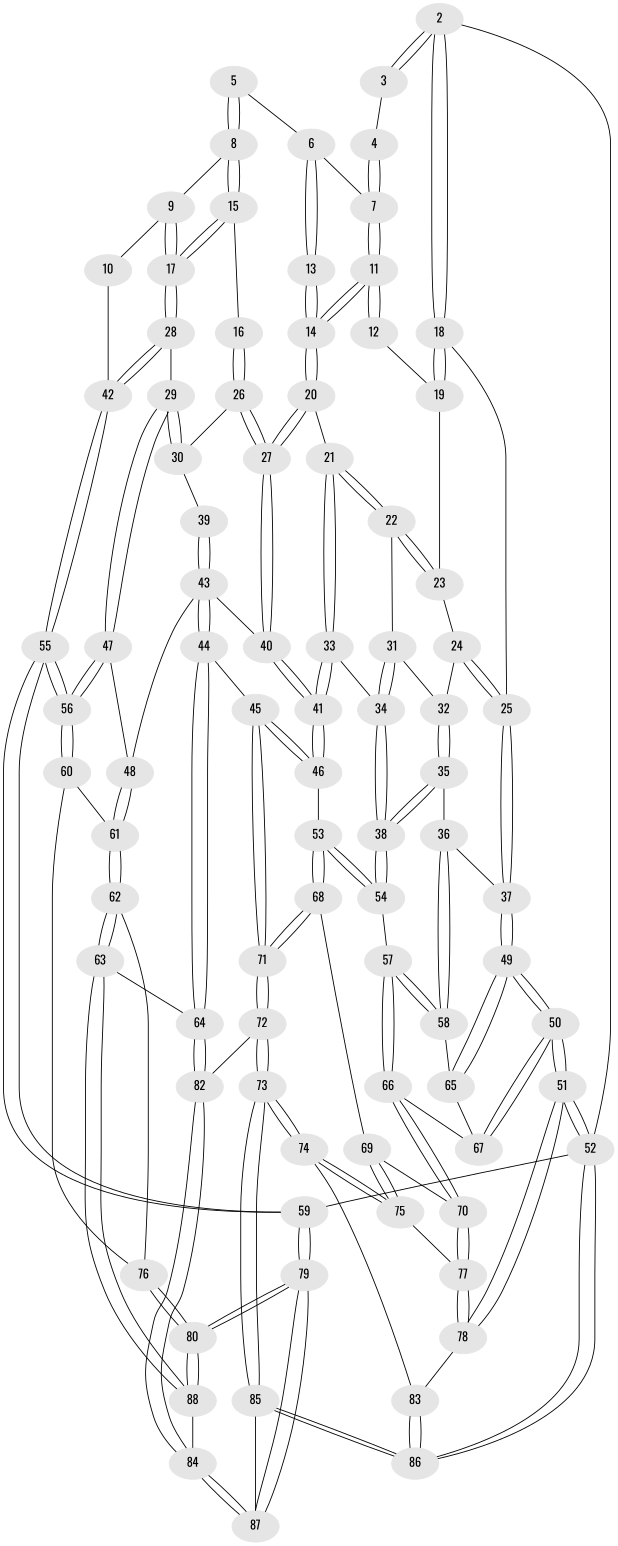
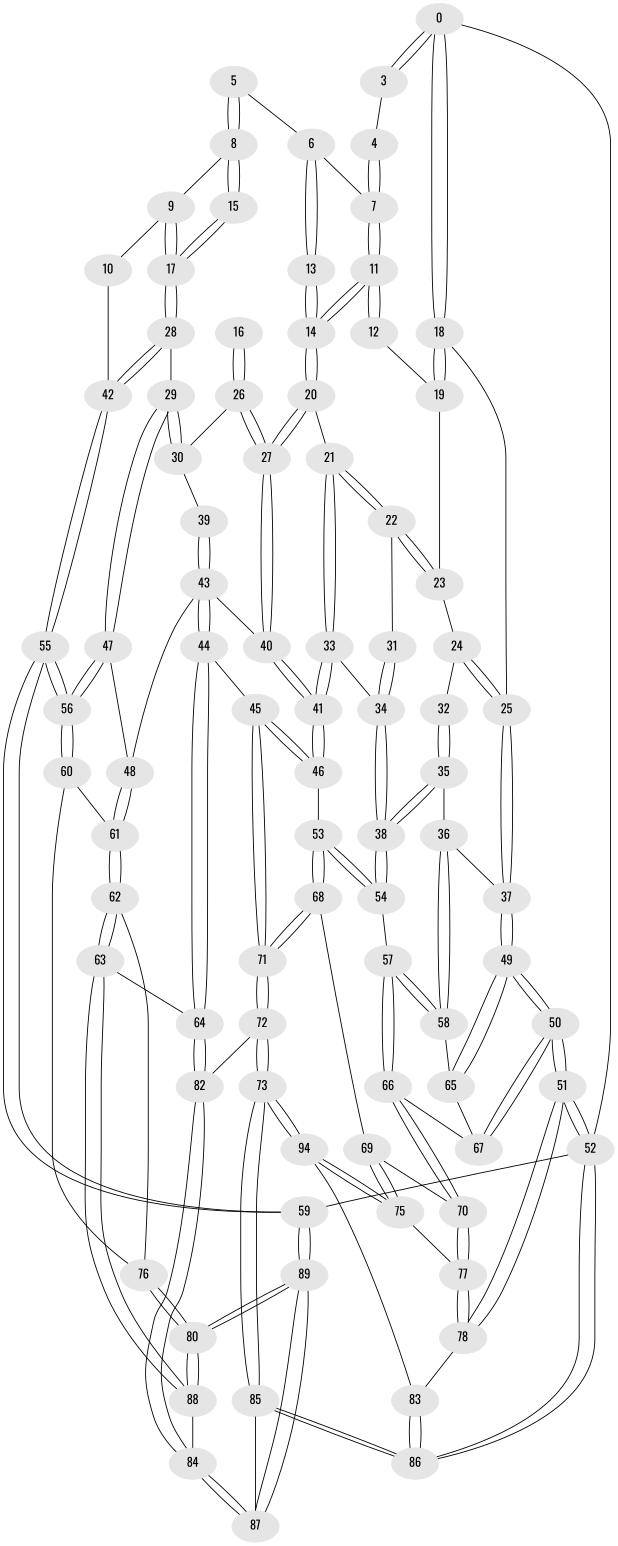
  graph {
    fontname=Oswald
    node [color=gray90 fontname=Oswald style=filled]
    edge [fontname=Oswald]
-   2
+   2 [label=0]
    3
    18
    52
    5
    6
    8
    10
    42
    4
    19
    25
    59
    86
    7
    12
    11
    13
    9
    15
    14
    17
    16
    28
    55
-   79
+   79 [label=89]
    20
    23
    26
    21
    27
    30
    29
    37
    24
    22
    33
    40
    31
    34
    41
    32
    35
    49
    39
    47
    48
    56
    43
    38
    36
    46
    54
    58
    65
    50
    57
    44
    53
    45
    64
    61
    71
    82
    72
    68
    60
    62
    51
    67
    78
    83
    69
    66
    76
    70
    80
    87
    63
    n80 [label=88]
    84
    77
    75
    73
-   74
+   74 [label=94]
    85
    2 -- 3
    2 -- 3
    2 -- 18
    2 -- 18
    2 -- 52
    3 -- 4
    18 -- 19
    18 -- 19
    18 -- 25
    52 -- 59
    52 -- 86
    52 -- 86
    5 -- 6
    5 -- 8
    5 -- 8
    6 -- 7
    6 -- 13
    6 -- 13
    8 -- 9
    8 -- 15
    8 -- 15
    10 -- 42
    42 -- 55
    42 -- 55
    4 -- 7
    4 -- 7
    19 -- 23
    25 -- 37
    25 -- 37
    59 -- 79
    59 -- 79
    7 -- 11
    7 -- 11
    12 -- 19
    11 -- 12
    11 -- 12
    11 -- 14
    11 -- 14
    13 -- 14
    13 -- 14
    9 -- 10
    9 -- 17
    9 -- 17
    15 -- 17
    15 -- 17
-   15 -- 16
    14 -- 20
    14 -- 20
    17 -- 28
    17 -- 28
    16 -- 26
    16 -- 26
    28 -- 42
    28 -- 42
    28 -- 29
    55 -- 59
    55 -- 59
    55 -- 56
    55 -- 56
    79 -- 80
    79 -- 80
    79 -- 87
    79 -- 87
    20 -- 21
    20 -- 27
    20 -- 27
    23 -- 24
    26 -- 27
    26 -- 27
    26 -- 30
    21 -- 22
    21 -- 22
    21 -- 33
    21 -- 33
    27 -- 40
    27 -- 40
    30 -- 39
    29 -- 30
    29 -- 30
    29 -- 47
    29 -- 47
    37 -- 49
    37 -- 49
    24 -- 25
    24 -- 25
    24 -- 32
    22 -- 23
    22 -- 23
    22 -- 31
    33 -- 34
    33 -- 41
    33 -- 41
    40 -- 41
    40 -- 41
    31 -- 34
    31 -- 34
-   31 -- 32
    34 -- 38
    34 -- 38
    41 -- 46
    41 -- 46
    32 -- 35
    32 -- 35
    35 -- 38
    35 -- 38
    35 -- 36
    49 -- 65
    49 -- 65
    49 -- 50
    49 -- 50
    39 -- 43
    39 -- 43
    47 -- 48
    47 -- 56
    47 -- 56
    48 -- 61
    48 -- 61
    56 -- 60
    56 -- 60
    43 -- 40
    43 -- 48
    43 -- 44
    43 -- 44
    38 -- 54
    38 -- 54
    36 -- 37
    36 -- 58
    36 -- 58
    46 -- 53
    54 -- 57
    58 -- 65
    65 -- 67
    50 -- 51
    50 -- 51
    50 -- 67
    50 -- 67
    57 -- 58
    57 -- 58
    57 -- 66
    57 -- 66
    44 -- 45
    44 -- 64
    44 -- 64
    53 -- 54
    53 -- 54
    53 -- 68
    53 -- 68
    45 -- 46
    45 -- 46
    45 -- 71
    45 -- 71
    64 -- 82
    64 -- 82
    61 -- 62
    61 -- 62
    71 -- 72
    71 -- 72
    82 -- 84
    82 -- 84
    72 -- 82
    72 -- 73
    72 -- 73
    68 -- 71
    68 -- 71
    68 -- 69
    60 -- 61
    60 -- 76
    62 -- 76
    62 -- 63
    62 -- 63
    51 -- 52
    51 -- 52
    51 -- 78
    51 -- 78
    78 -- 83
    83 -- 86
    83 -- 86
    69 -- 70
    69 -- 75
    69 -- 75
    66 -- 67
    66 -- 70
    66 -- 70
    76 -- 80
    76 -- 80
    70 -- 77
    70 -- 77
    80 -- n80
    80 -- n80
    63 -- 64
    63 -- n80
    63 -- n80
    n80 -- 84
    84 -- 87
    84 -- 87
    77 -- 78
    77 -- 78
    75 -- 77
    73 -- 74
    73 -- 74
    73 -- 85
    73 -- 85
    74 -- 83
    74 -- 75
    74 -- 75
    85 -- 86
    85 -- 86
    85 -- 87
  }
